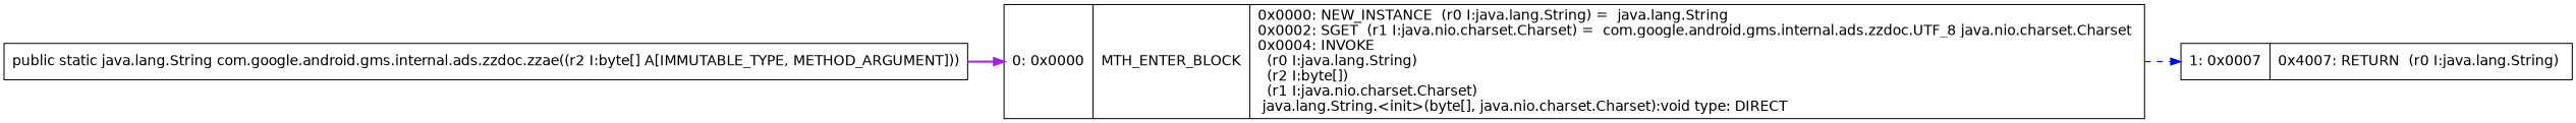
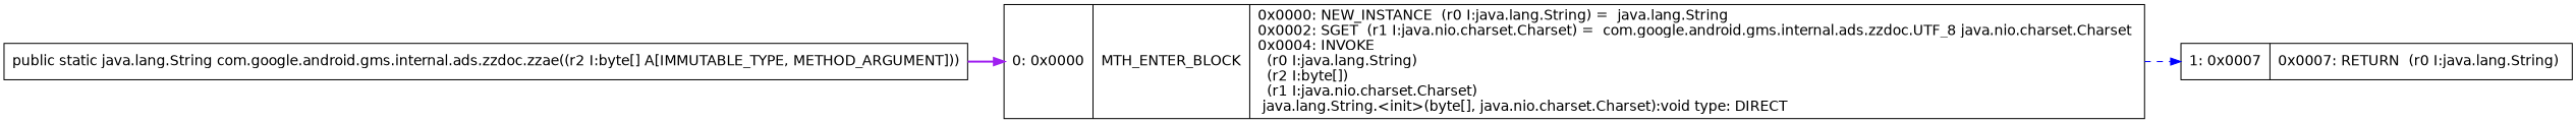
  digraph {
    rankdir=LR
    fontname="DejaVu Sans"
    node [shape=record fontname="DejaVu Sans"]
    edge [fontname="DejaVu Sans"]
    n1 [label="{0\:\ 0x0000|MTH_ENTER_BLOCK\l|0x0000: NEW_INSTANCE  (r0 I:java.lang.String) =  java.lang.String \l0x0002: SGET  (r1 I:java.nio.charset.Charset) =  com.google.android.gms.internal.ads.zzdoc.UTF_8 java.nio.charset.Charset \l0x0004: INVOKE  \l  (r0 I:java.lang.String)\l  (r2 I:byte[])\l  (r1 I:java.nio.charset.Charset)\l java.lang.String.\<init\>(byte[], java.nio.charset.Charset):void type: DIRECT \l}"]
-   n2 [label="{1\:\ 0x0007|0x4007: RETURN  (r0 I:java.lang.String) \l}"]
+   n2 [label="{1\:\ 0x0007|0x0007: RETURN  (r0 I:java.lang.String) \l}"]
    n3 [label="{public static java.lang.String com.google.android.gms.internal.ads.zzdoc.zzae((r2 I:byte[] A[IMMUTABLE_TYPE, METHOD_ARGUMENT])) }"]
    n1 -> n2 [color=blue style=dashed]
    n3 -> n1 [color=purple style=bold]
  }
